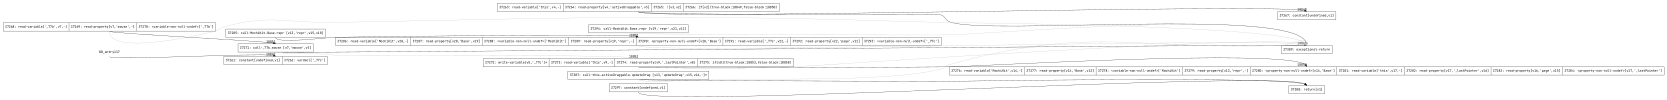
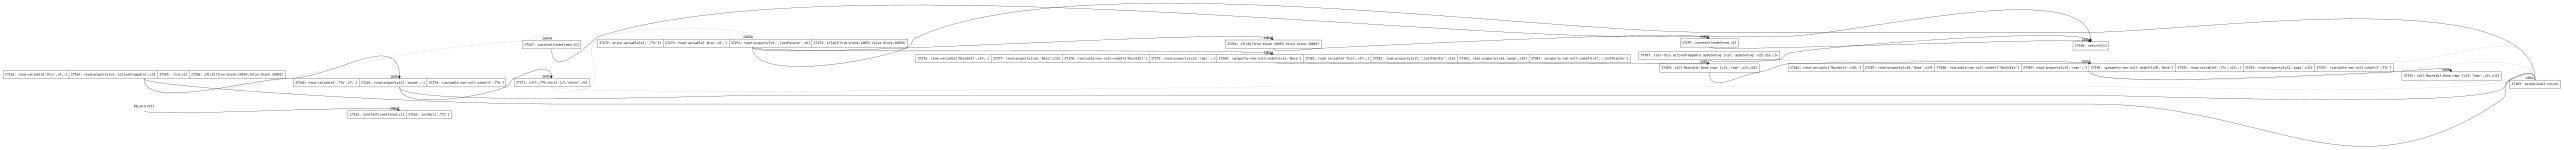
  digraph {
    fontname="JetBrains Mono"
    rankdir=LR
    node [fontname="JetBrains Mono" shape=record]
    edge [fontname="JetBrains Mono" headport=n tailport=s]
    n1 [label=BB_entry117 shape=none]
    n2 [label="{37261: constant[undefined,v1]|37262: vardecl['_77c']}"]
    n3 [label="{37263: read-variable['this',v4,-]|37264: read-property[v4,'activeDraggable',v3]|37265: ![v3,v2]|37266: if[v2](true-block:10049,false-block:10050)}"]
    n4 [label="{37267: constant[undefined,v1]}"]
    n5 [label="{37268: read-variable['_77b',v7,-]|37269: read-property[v7,'mouse',-]|37270: \<variable-non-null-undef\>['_77b']}"]
    n6 [label="{37309: exceptional-return}"]
    n7 [label="{37308: return[v1]}"]
    n8 [label="{37271: call-_77b.mouse [v7,'mouse',v5]}"]
    n9 [label="{37272: write-variable[v5,'_77c']*|37273: read-variable['this',v9,-]|37274: read-property[v9,'_lastPointer',v8]|37275: if[v8](true-block:10053,false-block:10058)}"]
+   n10 [label="{37296: if[v8](true-block:10059,false-block:10060)}"]
    n11 [label="{37276: read-variable['MochiKit',v14,-]|37277: read-property[v14,'Base',v13]|37278: \<variable-non-null-undef\>['MochiKit']|37279: read-property[v13,'repr',-]|37280: \<property-non-null-undef\>[v14,'Base']|37281: read-variable['this',v17,-]|37282: read-property[v17,'_lastPointer',v16]|37283: read-property[v16,'page',v15]|37284: \<property-non-null-undef\>[v17,'_lastPointer']}"]
    n12 [label="{37297: constant[undefined,v1]}"]
    n13 [label="{37285: call-MochiKit.Base.repr [v13,'repr',v15,v10]}"]
    n14 [label="{37286: read-variable['MochiKit',v20,-]|37287: read-property[v20,'Base',v19]|37288: \<variable-non-null-undef\>['MochiKit']|37289: read-property[v19,'repr',-]|37290: \<property-non-null-undef\>[v20,'Base']|37291: read-variable['_77c',v22,-]|37292: read-property[v22,'page',v21]|37293: \<variable-non-null-undef\>['_77c']}"]
    n15 [label="{37294: call-MochiKit.Base.repr [v19,'repr',v21,v11]}"]
    n16 [label="{37307: call-this.activeDraggable.updateDrag [v13,'updateDrag',v15,v16,-]*}"]
    n1 -> n2 [headlabel="    10047"]
-   n3 -> n4 [headlabel="      10049"]
+   n3 -> n4 [headlabel="      10049" color=gray]
+   n3 -> n5 [headlabel="      10050"]
    n3 -> n6 [color=black headlabel="      10063"]
-   n5 -> n6 [color=gray]
+   n4 -> n7 [headlabel="      10062"]
+   n5 -> n6 [color=black]
    n5 -> n8 [headlabel="      10051"]
-   n8 -> n6 [color=black]
+   n8 -> n6 [color=gray]
    n8 -> n9 [color=gray headlabel="      10052"]
-   n9 -> n6 [color=gray]
+   n9 -> n6 [color=black]
+   n9 -> n10 [headlabel="      10058"]
    n9 -> n11 [headlabel="      10053"]
+   n10 -> n12 [headlabel="      10059"]
+   n11 -> n13 [headlabel="      10054"]
    n12 -> n7
    n13 -> n14 [headlabel="      10055"]
    n14 -> n6 [color=gray]
+   n14 -> n15 [headlabel="      10056"]
    n15 -> n6 [color=gray]
    n16 -> n6 [color=gray]
    n16 -> n7
  }
